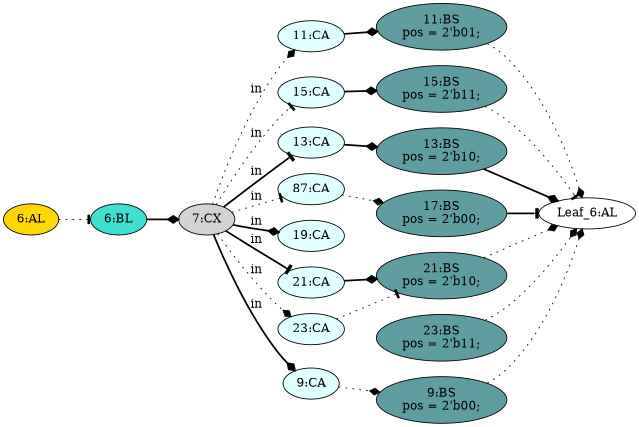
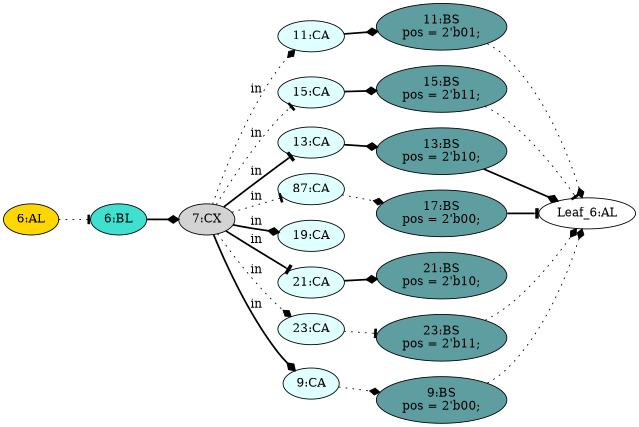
  strict digraph {
    rankdir=LR
    node [fillcolor=lightcyan statements="[]" style=filled typ=Case]
    edge [arrowhead=diamond cond="[]" lineno=None style=dotted]
    n1 [ast="<pyverilog.vparser.ast.Case object at 0x7fae7c9d8c90>" label="11:CA"]
    n2 [ast="<pyverilog.vparser.ast.BlockingSubstitution object at 0x7fae7c9d8dd0>" fillcolor=cadetblue label="11:BS\npos = 2'b01;" statements="[<pyverilog.vparser.ast.BlockingSubstitution object at 0x7fae7c9d8dd0>]" typ=BlockingSubstitution]
    n3 [def_var="['pos']" label="Leaf_6:AL" fillcolor="" statements="" style="" typ=""]
    n4 [ast="<pyverilog.vparser.ast.Case object at 0x7fae7c9f4590>" label="15:CA"]
    n5 [ast="<pyverilog.vparser.ast.BlockingSubstitution object at 0x7fae7c9f4610>" fillcolor=cadetblue label="15:BS\npos = 2'b11;" statements="[<pyverilog.vparser.ast.BlockingSubstitution object at 0x7fae7c9f4610>]" typ=BlockingSubstitution]
    n6 [ast="<pyverilog.vparser.ast.Case object at 0x7fae7c9d8f50>" label="13:CA"]
    n7 [ast="<pyverilog.vparser.ast.BlockingSubstitution object at 0x7fae7c9d8fd0>" fillcolor=cadetblue label="13:BS\npos = 2'b10;" statements="[<pyverilog.vparser.ast.BlockingSubstitution object at 0x7fae7c9d8fd0>]" typ=BlockingSubstitution]
    n8 [ast="<pyverilog.vparser.ast.BlockingSubstitution object at 0x7fae7c9f4150>" fillcolor=cadetblue label="9:BS\npos = 2'b00;" statements="[<pyverilog.vparser.ast.BlockingSubstitution object at 0x7fae7c9f4150>]" typ=BlockingSubstitution]
    n9 [ast="<pyverilog.vparser.ast.BlockingSubstitution object at 0x7fae7c9f42d0>" fillcolor=cadetblue label="23:BS\npos = 2'b11;" statements="[<pyverilog.vparser.ast.BlockingSubstitution object at 0x7fae7c9f42d0>]" typ=BlockingSubstitution]
    n10 [ast="<pyverilog.vparser.ast.CasexStatement object at 0x7fae7c9f4410>" fillcolor=lightgray label="7:CX" typ=CasexStatement]
    n11 [ast="<pyverilog.vparser.ast.Case object at 0x7fae7c9f4790>" label="87:CA"]
    n12 [ast="<pyverilog.vparser.ast.Case object at 0x7fae7c9f4990>" label="19:CA"]
    n13 [ast="<pyverilog.vparser.ast.Case object at 0x7fae7c9f4b90>" label="21:CA"]
    n14 [ast="<pyverilog.vparser.ast.Case object at 0x7fae7c9f4d90>" label="23:CA"]
    n15 [ast="<pyverilog.vparser.ast.Case object at 0x7fae7c9f44d0>" label="9:CA"]
    n16 [ast="<pyverilog.vparser.ast.BlockingSubstitution object at 0x7fae7c9f4810>" fillcolor=cadetblue label="17:BS\npos = 2'b00;" statements="[<pyverilog.vparser.ast.BlockingSubstitution object at 0x7fae7c9f4810>]" typ=BlockingSubstitution]
    n17 [ast="<pyverilog.vparser.ast.BlockingSubstitution object at 0x7fae7c9f4c10>" fillcolor=cadetblue label="21:BS\npos = 2'b10;" statements="[<pyverilog.vparser.ast.BlockingSubstitution object at 0x7fae7c9f4c10>]" typ=BlockingSubstitution]
    n18 [ast="<pyverilog.vparser.ast.Always object at 0x7fae7c9f4e90>" clk_sens=False fillcolor=gold label="6:AL" sens="[]" typ=Always use_var="['in']"]
    n19 [ast="<pyverilog.vparser.ast.Block object at 0x7fae7c9f4f90>" fillcolor=turquoise label="6:BL" typ=Block]
    n1 -> n2 [style=bold]
    n2 -> n3
    n4 -> n5 [style=bold]
    n5 -> n3 [arrowhead=tee]
    n6 -> n7 [style=bold]
    n7 -> n3 [style=bold]
    n8 -> n3
    n9 -> n3
    n10 -> n1 [cond="['in']" label=in lineno=7]
    n10 -> n4 [arrowhead=tee cond="['in']" label=in lineno=7]
    n10 -> n6 [arrowhead=tee cond="['in']" label=in lineno=7 style=bold]
    n10 -> n11 [arrowhead=tee cond="['in']" label=in lineno=7]
    n10 -> n12 [cond="['in']" label=in lineno=7 style=bold]
    n10 -> n13 [arrowhead=tee cond="['in']" label=in lineno=7 style=bold]
    n10 -> n14 [cond="['in']" label=in lineno=7]
    n10 -> n15 [cond="['in']" label=in lineno=7 style=bold]
    n11 -> n16
    n13 -> n17 [style=bold]
-   n14 -> n17 [arrowhead=tee]
+   n14 -> n9 [arrowhead=tee]
    n15 -> n8
    n16 -> n3 [arrowhead=tee style=bold]
-   n17 -> n3
    n18 -> n19 [arrowhead=tee]
    n19 -> n10 [style=bold]
  }
